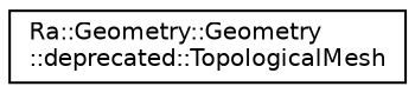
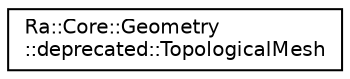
  digraph {
    rankdir=LR
-   n1 [color=black fillcolor=white fontname=Helvetica fontsize=10 height=0.2 label="Ra::Geometry::Geometry\l::deprecated::TopologicalMesh" shape=record style=filled width=0.4]
+   n1 [color=black fillcolor=white fontname=Helvetica fontsize=10 height=0.2 label="Ra::Core::Geometry\l::deprecated::TopologicalMesh" shape=record style=filled width=0.4]
  }
